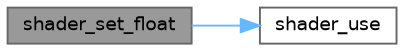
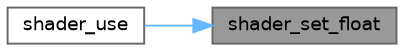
  digraph {
    rankdir=LR
    node [fontname=Helvetica fontsize=10 shape=box style=filled]
    n1 [color=gray40 fillcolor=grey60 fontcolor=black height=0.2 label=shader_set_float width=0.4]
    n2 [color=grey40 fillcolor=white height=0.2 label=shader_use width=0.4]
-   n1 -> n2 [color=steelblue1 fontname=Helvetica fontsize=10 labelfontname=Helvetica labelfontsize=10 style=solid]
+   n2 -> n1 [color=steelblue1 fontname=Helvetica fontsize=10 labelfontname=Helvetica labelfontsize=10 style=solid]
  }
